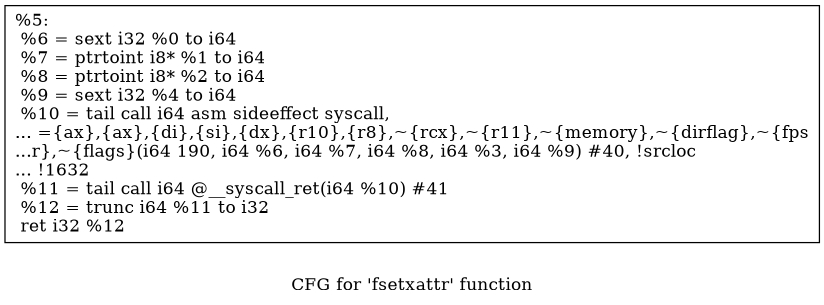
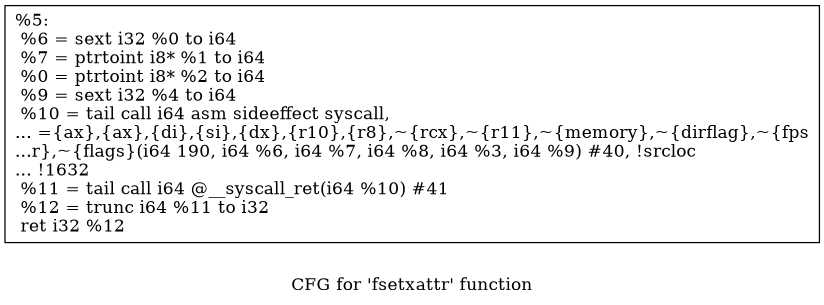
  digraph {
    label="CFG for 'fsetxattr' function"
-   n1 [label="{%5:\l  %6 = sext i32 %0 to i64\l  %7 = ptrtoint i8* %1 to i64\l  %8 = ptrtoint i8* %2 to i64\l  %9 = sext i32 %4 to i64\l  %10 = tail call i64 asm sideeffect syscall,\l... =\{ax\},\{ax\},\{di\},\{si\},\{dx\},\{r10\},\{r8\},~\{rcx\},~\{r11\},~\{memory\},~\{dirflag\},~\{fps\l...r\},~\{flags\}(i64 190, i64 %6, i64 %7, i64 %8, i64 %3, i64 %9) #40, !srcloc\l... !1632\l  %11 = tail call i64 @__syscall_ret(i64 %10) #41\l  %12 = trunc i64 %11 to i32\l  ret i32 %12\l}" shape=record]
+   n1 [label="{%5:\l  %6 = sext i32 %0 to i64\l  %7 = ptrtoint i8* %1 to i64\l  %0 = ptrtoint i8* %2 to i64\l  %9 = sext i32 %4 to i64\l  %10 = tail call i64 asm sideeffect syscall,\l... =\{ax\},\{ax\},\{di\},\{si\},\{dx\},\{r10\},\{r8\},~\{rcx\},~\{r11\},~\{memory\},~\{dirflag\},~\{fps\l...r\},~\{flags\}(i64 190, i64 %6, i64 %7, i64 %8, i64 %3, i64 %9) #40, !srcloc\l... !1632\l  %11 = tail call i64 @__syscall_ret(i64 %10) #41\l  %12 = trunc i64 %11 to i32\l  ret i32 %12\l}" shape=record]
  }
